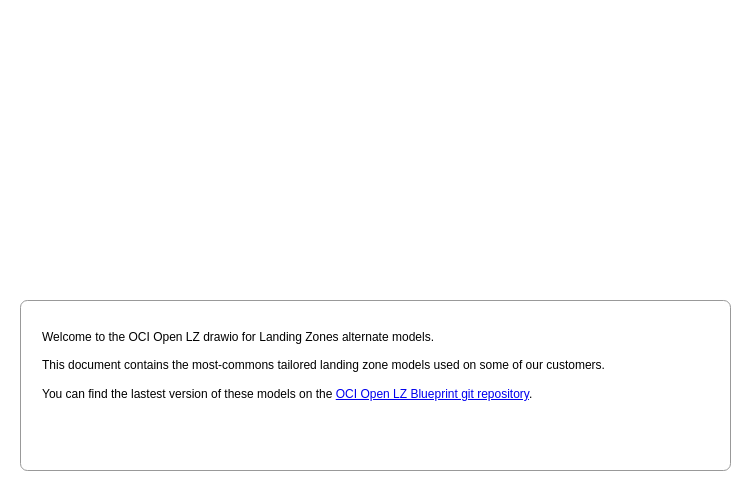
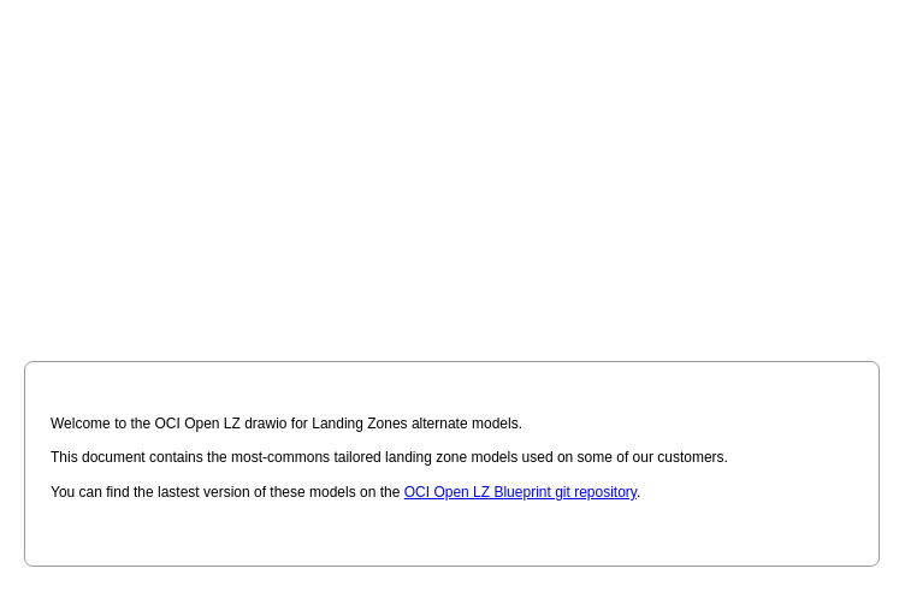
  <mxCell id="0" />
  <mxCell id="1" parent="0" />
  <mxCell id="2" value="" style="rounded=1;whiteSpace=wrap;html=1;arcSize=4;fontColor=#363636;strokeColor=#999999;" parent="1" vertex="1"><mxGeometry x="20" y="300" width="710" height="170" as="geometry" /></mxCell>
- <mxCell id="3" value="&lt;span style=&quot;font-weight: normal;&quot;&gt;Welcome to the OCI Open LZ drawio for Landing Zones alternate models.&lt;br&gt;&lt;br&gt;This document contains the most-commons tailored landing zone models used on some of our customers.&amp;nbsp;&lt;br&gt;&lt;/span&gt;&lt;span style=&quot;font-weight: normal;&quot;&gt;&lt;br&gt;You can find the lastest version of these models on the &lt;a href=&quot;https://github.com/oracle-quickstart/terraform-oci-open-lz&quot;&gt;OCI Open LZ Blueprint git repository&lt;/a&gt;.&lt;/span&gt;" style="text;html=1;align=left;verticalAlign=middle;resizable=0;points=[];autosize=1;strokeColor=none;fillColor=none;fontStyle=1" parent="1" vertex="1"><mxGeometry x="40" y="320" width="590" height="90" as="geometry" /></mxCell>
+ <mxCell id="3" value="&lt;span style=&quot;font-weight: normal;&quot;&gt;Welcome to the OCI Open LZ drawio for Landing Zones alternate models.&lt;br&gt;&lt;br&gt;This document contains the most-commons tailored landing zone models used on some of our customers.&amp;nbsp;&lt;br&gt;&lt;/span&gt;&lt;span style=&quot;font-weight: normal;&quot;&gt;&lt;br&gt;You can find the lastest version of these models on the &lt;a href=&quot;https://github.com/oracle-quickstart/terraform-oci-open-lz&quot;&gt;OCI Open LZ Blueprint git repository&lt;/a&gt;.&lt;/span&gt;" style="text;html=1;align=left;verticalAlign=middle;resizable=0;points=[];autosize=1;strokeColor=none;fillColor=none;fontStyle=1" parent="1" vertex="1"><mxGeometry x="40" y="335" width="590" height="90" as="geometry" /></mxCell>
  <mxCell id="4" value="" style="shape=image;verticalLabelPosition=bottom;labelBackgroundColor=default;verticalAlign=top;aspect=fixed;imageAspect=0;image=https://github.com/oracle-quickstart/terraform-oci-open-lz/raw/master/images/oci_open_lz.jpg;" vertex="1" parent="1"><mxGeometry x="21.59" y="20" width="708.41" height="260" as="geometry" /></mxCell>
